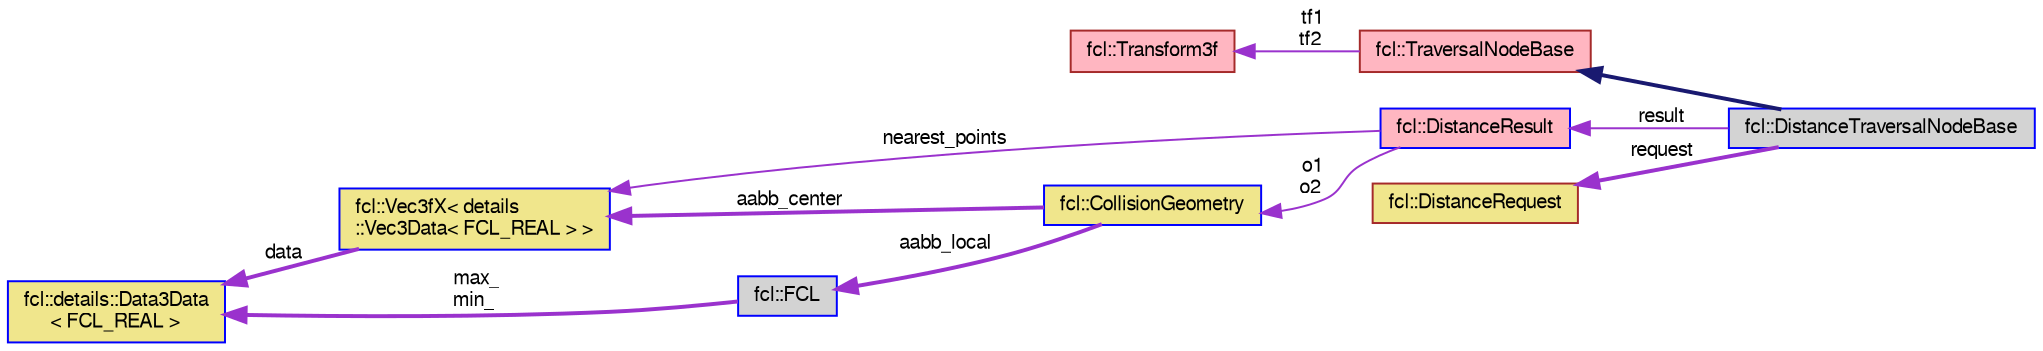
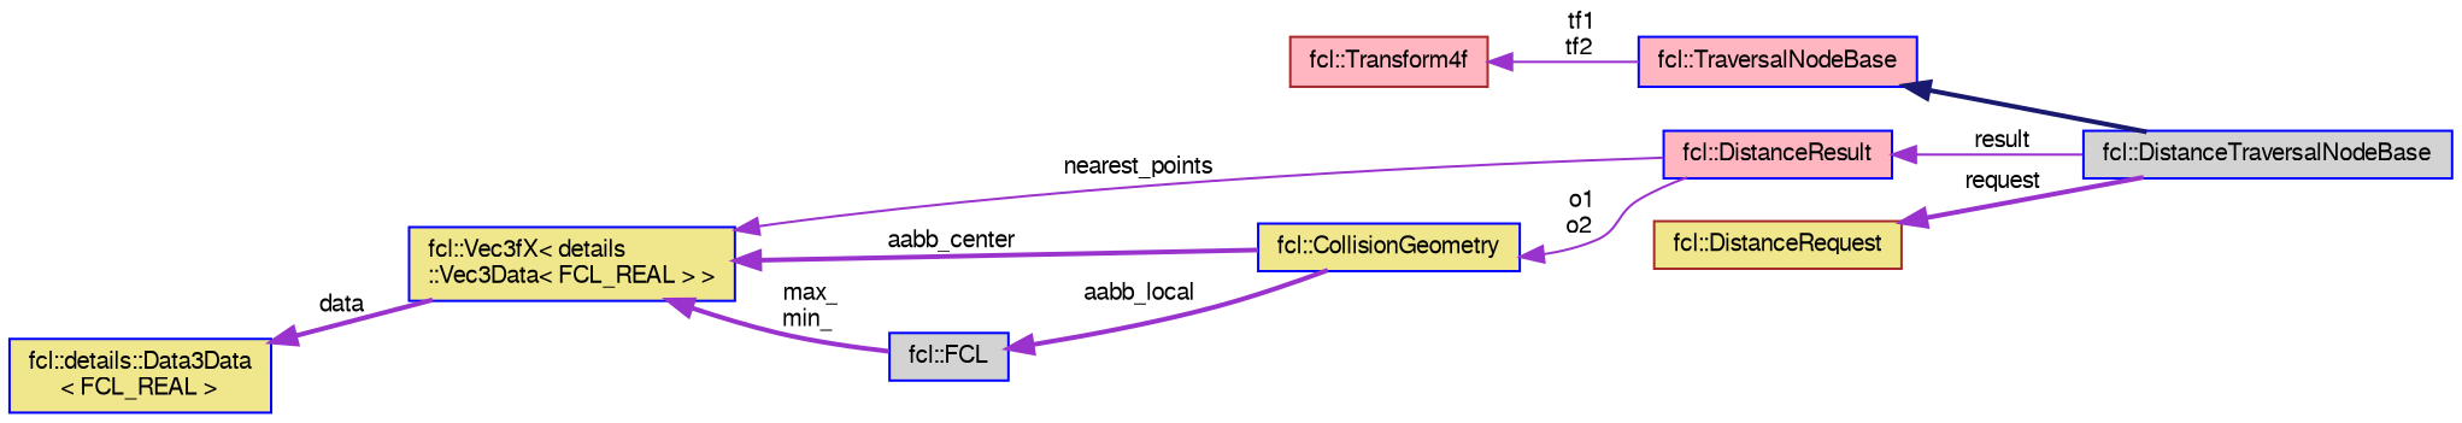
  digraph {
    rankdir=LR
    node [color=blue fillcolor=khaki fontname=FreeSans fontsize=10 shape=record style=filled]
    edge [color=darkorchid3 dir=back fontname=FreeSans fontsize=10 labelfontname=FreeSans labelfontsize=10 style=bold]
    n1 [fillcolor=lightgrey fontcolor=black height=0.2 label="fcl::DistanceTraversalNodeBase" width=0.4]
-   n2 [color=brown fillcolor=lightpink height=0.2 label="fcl::TraversalNodeBase" width=0.4]
-   n3 [color=brown fillcolor=lightpink height=0.2 label="fcl::Transform3f" width=0.4]
+   n2 [fillcolor=lightpink height=0.2 label="fcl::TraversalNodeBase" width=0.4]
+   n3 [color=brown fillcolor=lightpink height=0.2 label="fcl::Transform4f" width=0.4]
    n4 [fillcolor=lightpink height=0.2 label="fcl::DistanceResult" width=0.4]
    n5 [height=0.2 label="fcl::Vec3fX\< details\l::Vec3Data\< FCL_REAL \> \>" width=0.4]
    n6 [height=0.2 label="fcl::CollisionGeometry" width=0.4]
    n7 [fillcolor=lightgrey height=0.2 label="fcl::FCL" width=0.4]
    n8 [height=0.2 label="fcl::details::Data3Data\l\< FCL_REAL \>" width=0.4]
    n9 [color=brown height=0.2 label="fcl::DistanceRequest" width=0.4]
    n2 -> n1 [color=midnightblue]
    n3 -> n2 [label=" tf1\ntf2" style=solid]
    n4 -> n1 [label=" result" style=solid]
    n5 -> n4 [label=" nearest_points" style=solid]
    n5 -> n6 [label=" aabb_center"]
-   n8 -> n7 [label=" max_\nmin_"]
+   n5 -> n7 [label=" max_\nmin_"]
    n6 -> n4 [label=" o1\no2" style=solid]
    n7 -> n6 [label=" aabb_local"]
    n8 -> n5 [label=" data"]
    n9 -> n1 [label=" request"]
  }
